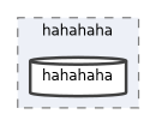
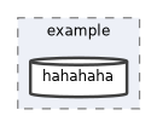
  digraph {
    compound=true
    n1 [color=grey25 fillcolor=white fontname=Helvetica fontsize=10 height=0.2 label=hahahaha shape=cylinder style="filled,bold" width=0.4]
    subgraph cluster_1 {
      bgcolor="#edf0f7"
      fontname=Helvetica
      fontsize=10
-     label=hahahaha
+     label=example
      pencolor=grey50
      style="filled,dashed"
      n1
    }
  }
